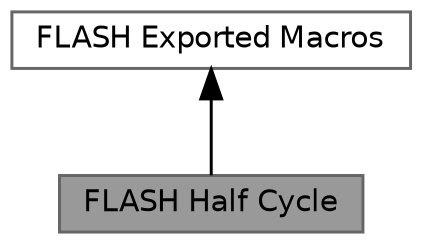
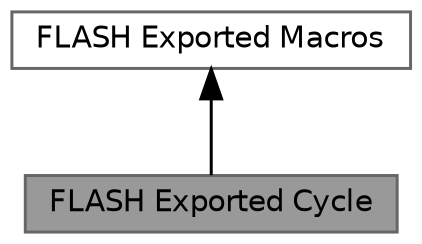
  digraph {
    rankdir=TB
    node [fontname=Helvetica fontsize=10 shape=box style=filled]
    n1 [color=grey40 fillcolor=white height=0.2 label="FLASH Exported Macros" width=0.4]
-   n2 [color=gray40 fillcolor=grey60 fontcolor=black height=0.2 label="FLASH Half Cycle" width=0.4]
+   n2 [color=gray40 fillcolor=grey60 fontcolor=black height=0.2 label="FLASH Exported Cycle" width=0.4]
    n1 -> n2 [dir=back fontname=Helvetica fontsize=10 labelfontname=Helvetica labelfontsize=10 shape=plaintext style=solid]
  }
